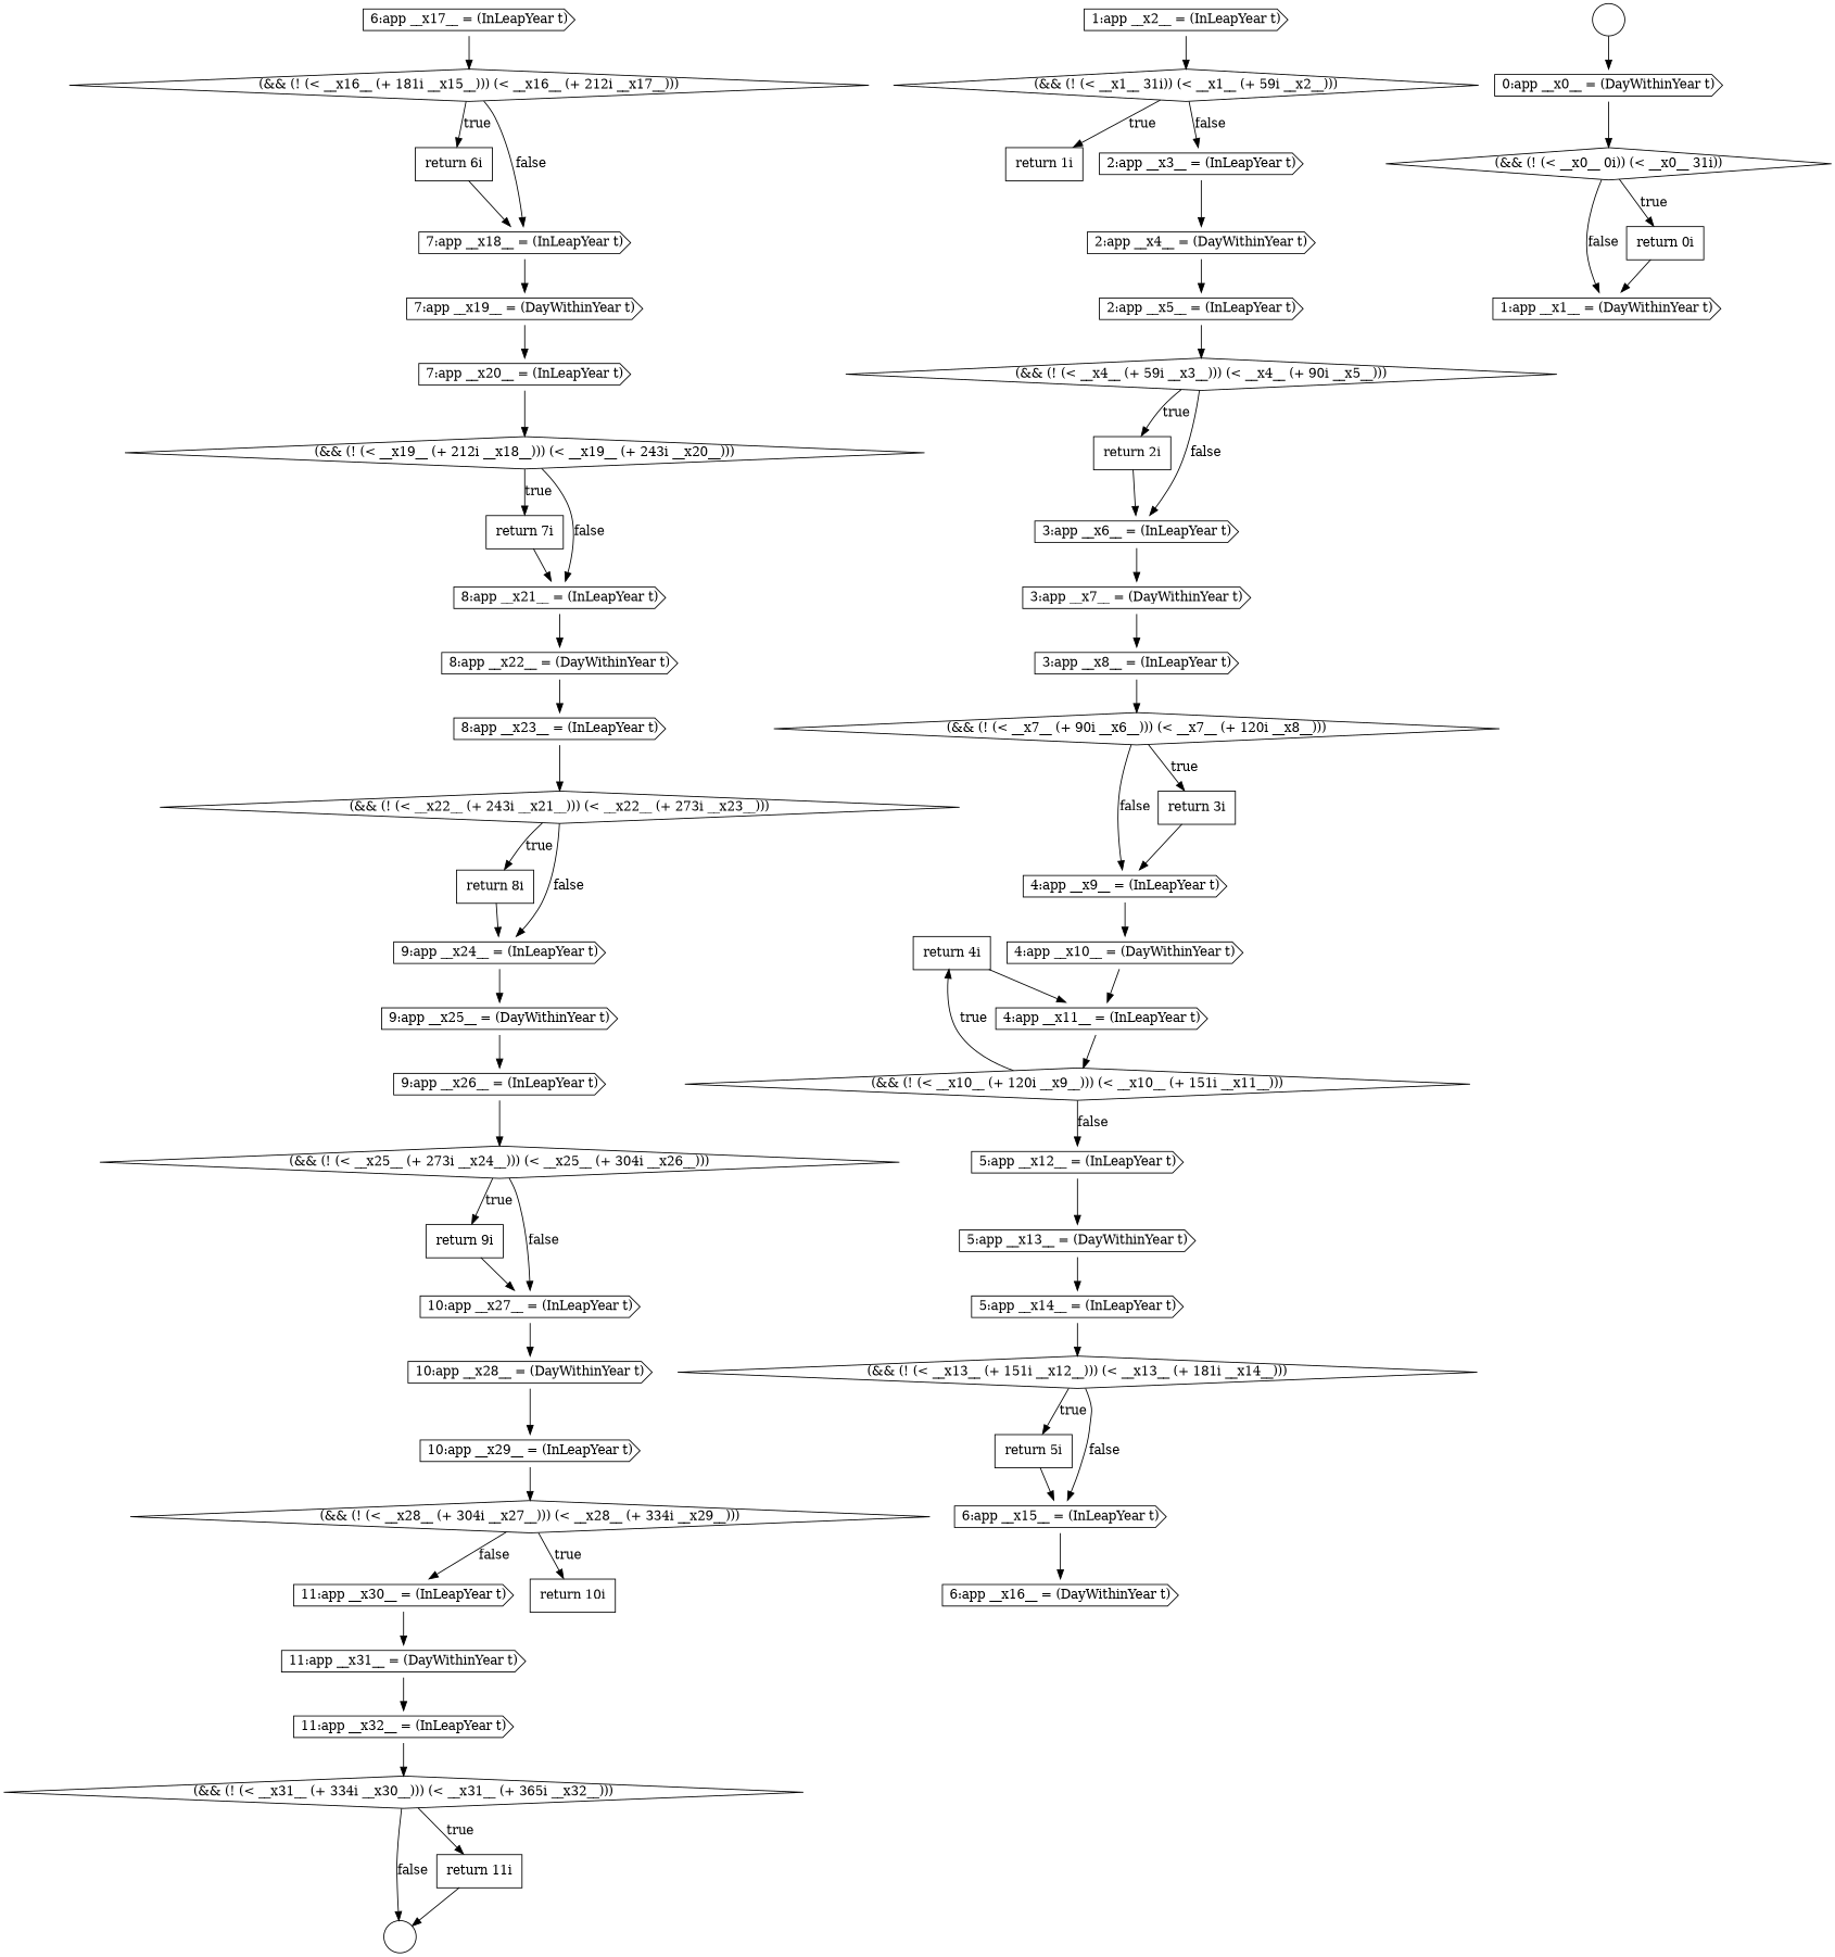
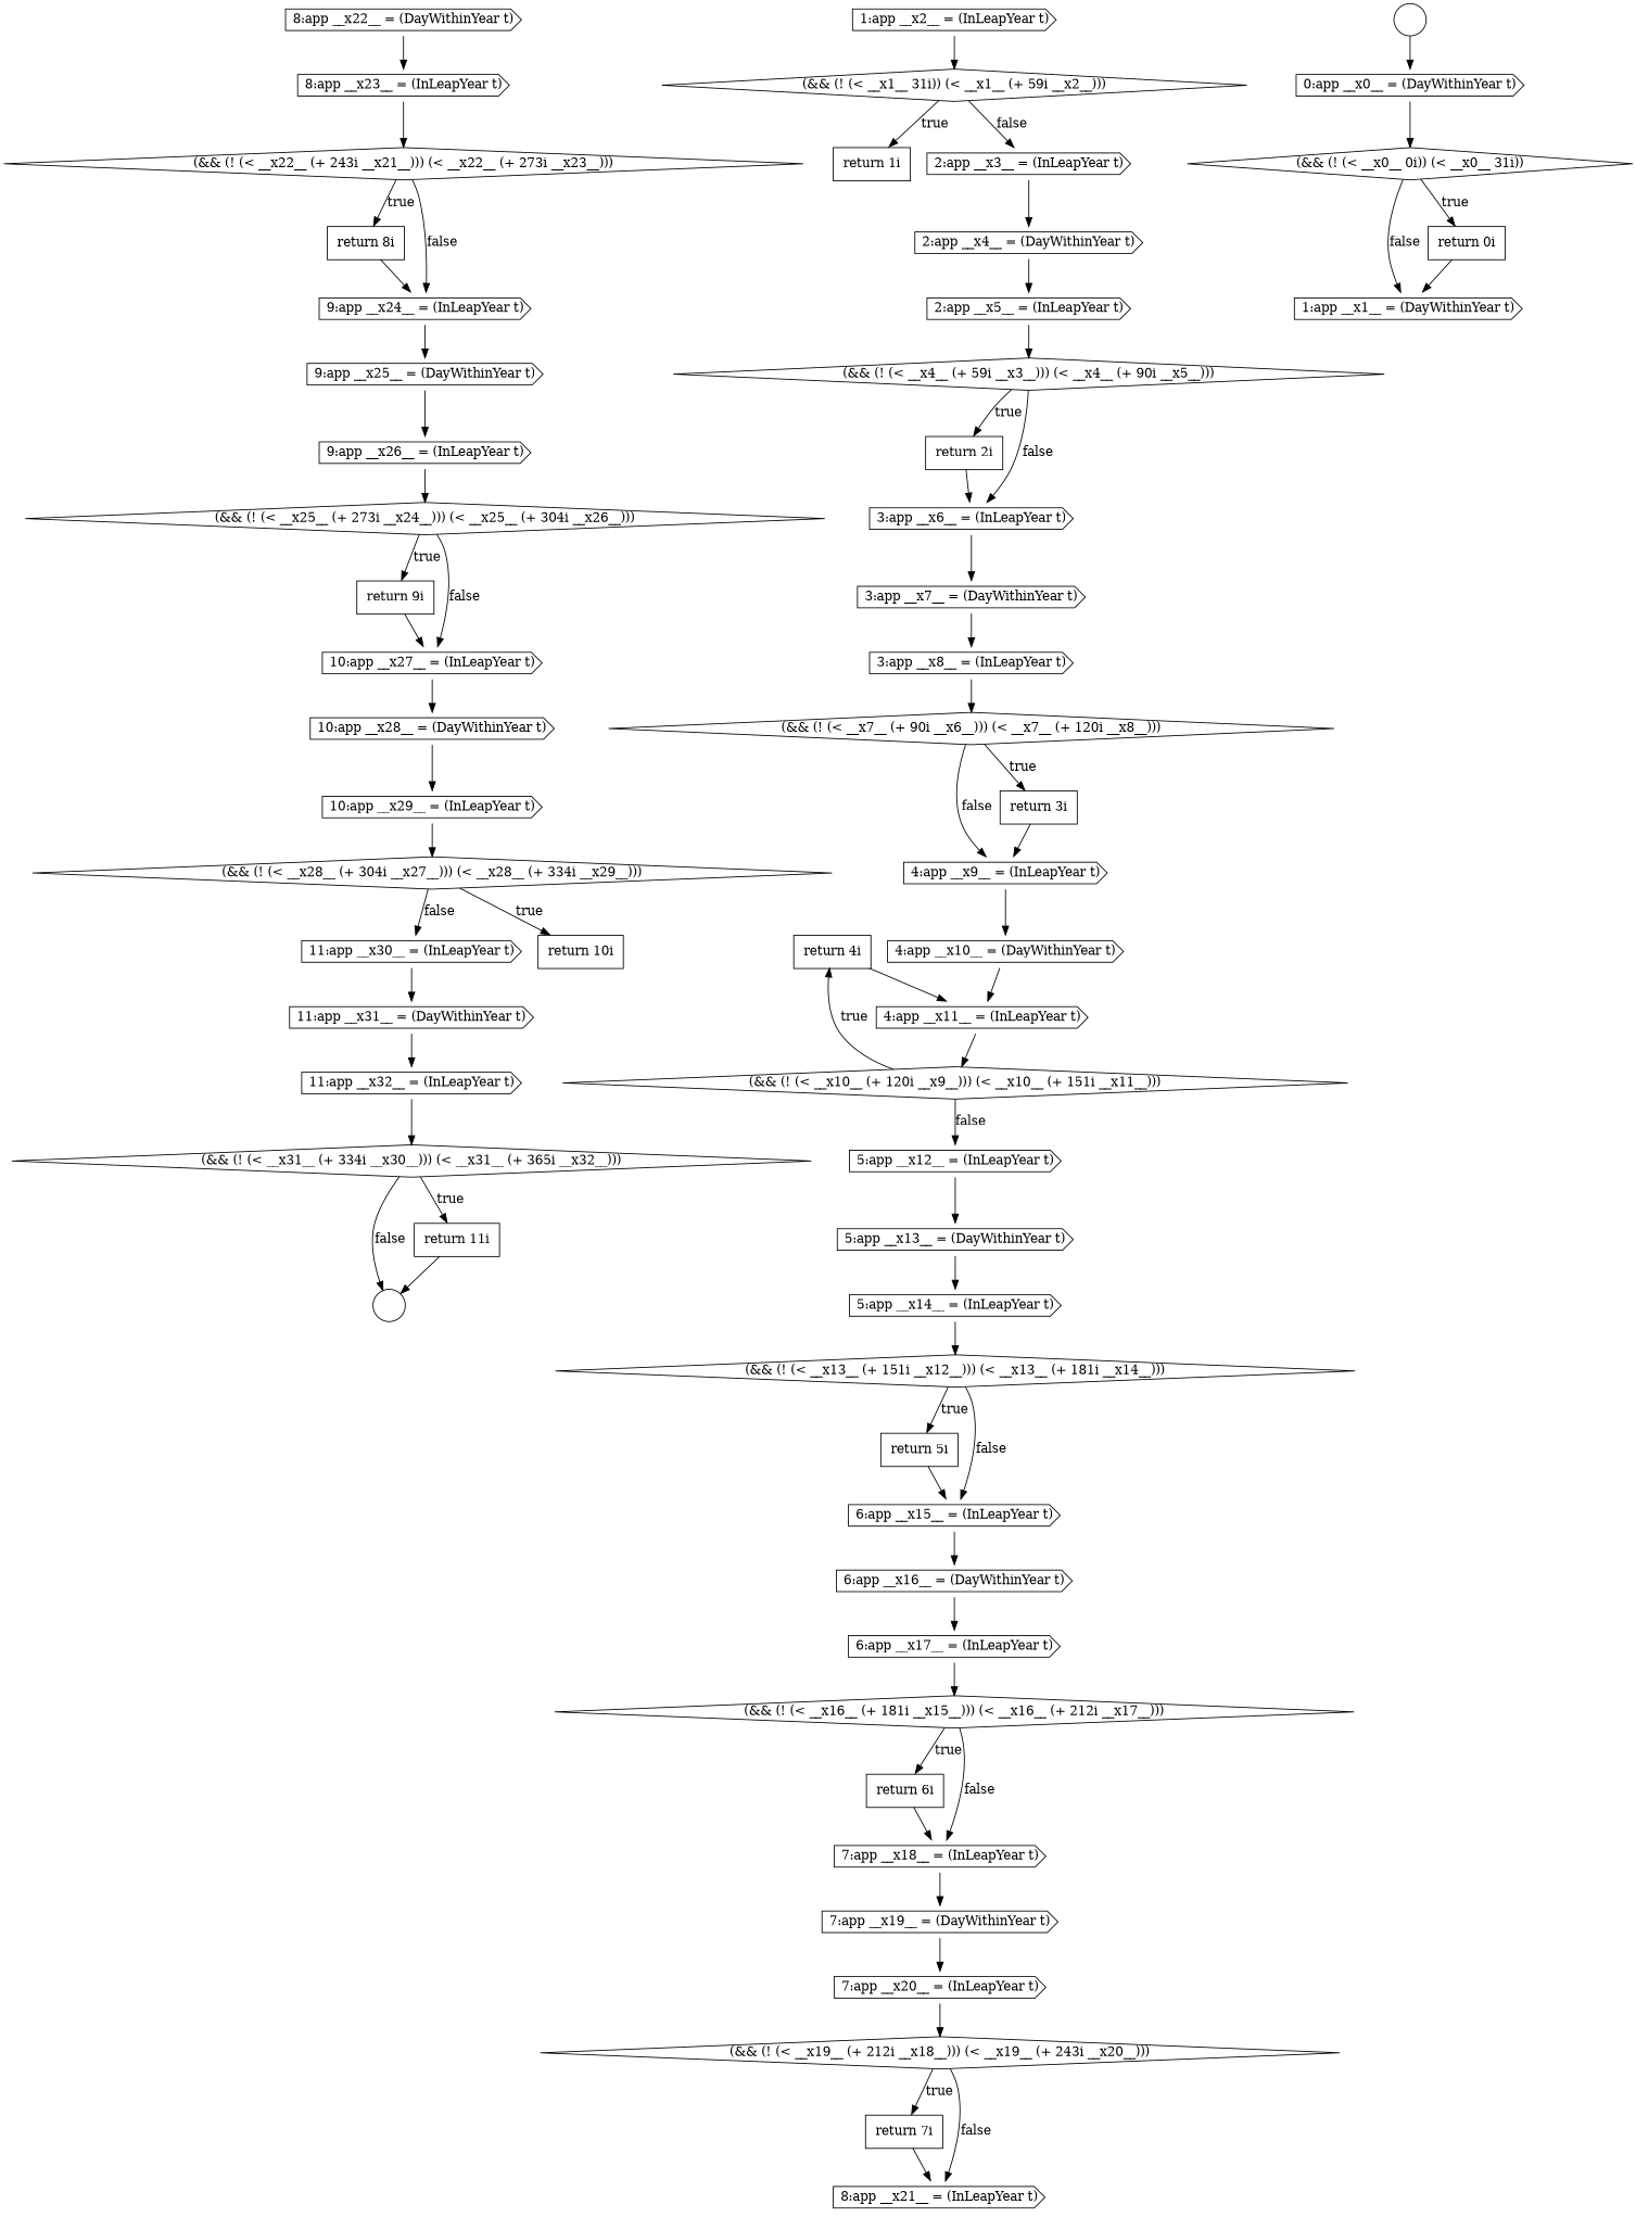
  digraph {
    node [color=black fillcolor=white shape=cds style=filled]
    edge [color=black]
    n1 [label=<<font color="black">(&amp;&amp; (! (&lt; __x22__ (+ 243i __x21__))) (&lt; __x22__ (+ 273i __x23__)))</font>> shape=diamond]
    n2 [label=<<font color="black">     <table border="0" cellborder="1" cellspacing="0" cellpadding="10">       <tr><td align="left">return 8i</td></tr>     </table>   </font>> margin=0 shape=none]
    n3 [label=<<font color="black">9:app __x24__ = (InLeapYear t)</font>>]
    n4 [label=<<font color="black">9:app __x25__ = (DayWithinYear t)</font>>]
    n5 [label=<<font color="black">     <table border="0" cellborder="1" cellspacing="0" cellpadding="10">       <tr><td align="left">return 4i</td></tr>     </table>   </font>> margin=0 shape=none]
    n6 [label=<<font color="black">4:app __x11__ = (InLeapYear t)</font>>]
    n7 [label=<<font color="black">5:app __x12__ = (InLeapYear t)</font>>]
    n8 [label=<<font color="black">5:app __x13__ = (DayWithinYear t)</font>>]
    n9 [label=<<font color="black">9:app __x26__ = (InLeapYear t)</font>>]
    n10 [label=<<font color="black">(&amp;&amp; (! (&lt; __x25__ (+ 273i __x24__))) (&lt; __x25__ (+ 304i __x26__)))</font>> shape=diamond]
    n11 [label=<<font color="black">     <table border="0" cellborder="1" cellspacing="0" cellpadding="10">       <tr><td align="left">return 9i</td></tr>     </table>   </font>> margin=0 shape=none]
    n12 [label=<<font color="black">10:app __x27__ = (InLeapYear t)</font>>]
    n13 [label=<<font color="black">10:app __x28__ = (DayWithinYear t)</font>>]
    n14 [label=<<font color="black">10:app __x29__ = (InLeapYear t)</font>>]
    n15 [label=<<font color="black">(&amp;&amp; (! (&lt; __x28__ (+ 304i __x27__))) (&lt; __x28__ (+ 334i __x29__)))</font>> shape=diamond]
    n16 [label=<<font color="black">(&amp;&amp; (! (&lt; __x10__ (+ 120i __x9__))) (&lt; __x10__ (+ 151i __x11__)))</font>> shape=diamond]
    n17 [label=<<font color="black">(&amp;&amp; (! (&lt; __x4__ (+ 59i __x3__))) (&lt; __x4__ (+ 90i __x5__)))</font>> shape=diamond]
    n18 [label=<<font color="black">     <table border="0" cellborder="1" cellspacing="0" cellpadding="10">       <tr><td align="left">return 2i</td></tr>     </table>   </font>> margin=0 shape=none]
    n19 [label=<<font color="black">3:app __x6__ = (InLeapYear t)</font>>]
    n20 [label=<<font color="black">3:app __x7__ = (DayWithinYear t)</font>>]
    n21 [label=<<font color="black">     <table border="0" cellborder="1" cellspacing="0" cellpadding="10">       <tr><td align="left">return 7i</td></tr>     </table>   </font>> margin=0 shape=none]
    n22 [label=<<font color="black">8:app __x21__ = (InLeapYear t)</font>>]
    n23 [label=<<font color="black">8:app __x22__ = (DayWithinYear t)</font>>]
    n24 [label=<<font color="black">11:app __x32__ = (InLeapYear t)</font>>]
    n25 [label=<<font color="black">(&amp;&amp; (! (&lt; __x31__ (+ 334i __x30__))) (&lt; __x31__ (+ 365i __x32__)))</font>> shape=diamond]
    n26 [label=" " shape=circle]
    n27 [label=<<font color="black">     <table border="0" cellborder="1" cellspacing="0" cellpadding="10">       <tr><td align="left">return 11i</td></tr>     </table>   </font>> margin=0 shape=none]
    n28 [label=<<font color="black">5:app __x14__ = (InLeapYear t)</font>>]
    n29 [label=<<font color="black">(&amp;&amp; (! (&lt; __x1__ 31i)) (&lt; __x1__ (+ 59i __x2__)))</font>> shape=diamond]
    n30 [label=<<font color="black">     <table border="0" cellborder="1" cellspacing="0" cellpadding="10">       <tr><td align="left">return 1i</td></tr>     </table>   </font>> margin=0 shape=none]
    n31 [label=<<font color="black">2:app __x3__ = (InLeapYear t)</font>>]
    n32 [label=<<font color="black">2:app __x4__ = (DayWithinYear t)</font>>]
    n33 [label=<<font color="black">     <table border="0" cellborder="1" cellspacing="0" cellpadding="10">       <tr><td align="left">return 6i</td></tr>     </table>   </font>> margin=0 shape=none]
    n34 [label=<<font color="black">7:app __x18__ = (InLeapYear t)</font>>]
    n35 [label=<<font color="black">7:app __x19__ = (DayWithinYear t)</font>>]
    n36 [label=<<font color="black">4:app __x10__ = (DayWithinYear t)</font>>]
    n37 [label=<<font color="black">(&amp;&amp; (! (&lt; __x19__ (+ 212i __x18__))) (&lt; __x19__ (+ 243i __x20__)))</font>> shape=diamond]
    n38 [label=<<font color="black">8:app __x23__ = (InLeapYear t)</font>>]
    n39 [label=<<font color="black">11:app __x30__ = (InLeapYear t)</font>>]
    n40 [label=<<font color="black">     <table border="0" cellborder="1" cellspacing="0" cellpadding="10">       <tr><td align="left">return 10i</td></tr>     </table>   </font>> margin=0 shape=none]
    n41 [label=<<font color="black">11:app __x31__ = (DayWithinYear t)</font>>]
    n42 [label=<<font color="black">2:app __x5__ = (InLeapYear t)</font>>]
    n43 [label=<<font color="black">1:app __x1__ = (DayWithinYear t)</font>>]
    n44 [label=<<font color="black">1:app __x2__ = (InLeapYear t)</font>>]
    n45 [label=<<font color="black">(&amp;&amp; (! (&lt; __x13__ (+ 151i __x12__))) (&lt; __x13__ (+ 181i __x14__)))</font>> shape=diamond]
    n46 [label=<<font color="black">     <table border="0" cellborder="1" cellspacing="0" cellpadding="10">       <tr><td align="left">return 5i</td></tr>     </table>   </font>> margin=0 shape=none]
    n47 [label=<<font color="black">6:app __x15__ = (InLeapYear t)</font>>]
    n48 [label=<<font color="black">6:app __x16__ = (DayWithinYear t)</font>>]
    n49 [label=<<font color="black">4:app __x9__ = (InLeapYear t)</font>>]
    n50 [label=<<font color="black">7:app __x20__ = (InLeapYear t)</font>>]
    n51 [label=<<font color="black">     <table border="0" cellborder="1" cellspacing="0" cellpadding="10">       <tr><td align="left">return 0i</td></tr>     </table>   </font>> margin=0 shape=none]
    n52 [label=<<font color="black">6:app __x17__ = (InLeapYear t)</font>>]
    n53 [label=<<font color="black">(&amp;&amp; (! (&lt; __x16__ (+ 181i __x15__))) (&lt; __x16__ (+ 212i __x17__)))</font>> shape=diamond]
    n54 [label=<<font color="black">3:app __x8__ = (InLeapYear t)</font>>]
    n55 [label=" " shape=circle]
    n56 [label=<<font color="black">0:app __x0__ = (DayWithinYear t)</font>>]
    n57 [label=<<font color="black">(&amp;&amp; (! (&lt; __x0__ 0i)) (&lt; __x0__ 31i))</font>> shape=diamond]
    n58 [label=<<font color="black">     <table border="0" cellborder="1" cellspacing="0" cellpadding="10">       <tr><td align="left">return 3i</td></tr>     </table>   </font>> margin=0 shape=none]
    n59 [label=<<font color="black">(&amp;&amp; (! (&lt; __x7__ (+ 90i __x6__))) (&lt; __x7__ (+ 120i __x8__)))</font>> shape=diamond]
    n1 -> n2 [label=<<font color="black">true</font>>]
    n1 -> n3 [label=<<font color="black">false</font>>]
    n2 -> n3
    n3 -> n4
    n4 -> n9
    n5 -> n6
    n6 -> n16
    n7 -> n8
    n8 -> n28
    n9 -> n10
    n10 -> n11 [label=<<font color="black">true</font>>]
    n10 -> n12 [label=<<font color="black">false</font>>]
    n11 -> n12
    n12 -> n13
    n13 -> n14
    n14 -> n15
    n15 -> n39 [label=<<font color="black">false</font>>]
    n15 -> n40 [label=<<font color="black">true</font>>]
    n16 -> n5 [label=<<font color="black">true</font>>]
    n16 -> n7 [label=<<font color="black">false</font>>]
    n17 -> n18 [label=<<font color="black">true</font>>]
    n17 -> n19 [label=<<font color="black">false</font>>]
    n18 -> n19
    n19 -> n20
    n20 -> n54
    n21 -> n22
-   n22 -> n23
    n23 -> n38
    n24 -> n25
    n25 -> n26 [label=<<font color="black">false</font>>]
    n25 -> n27 [label=<<font color="black">true</font>>]
    n27 -> n26
    n28 -> n45
    n29 -> n30 [label=<<font color="black">true</font>>]
    n29 -> n31 [label=<<font color="black">false</font>>]
    n31 -> n32
    n32 -> n42
    n33 -> n34
    n34 -> n35
    n35 -> n50
    n36 -> n6
    n37 -> n21 [label=<<font color="black">true</font>>]
    n37 -> n22 [label=<<font color="black">false</font>>]
    n38 -> n1
    n39 -> n41
    n41 -> n24
    n42 -> n17
    n44 -> n29
    n45 -> n46 [label=<<font color="black">true</font>>]
    n45 -> n47 [label=<<font color="black">false</font>>]
    n46 -> n47
    n47 -> n48
+   n48 -> n52
    n49 -> n36
    n50 -> n37
    n51 -> n43
    n52 -> n53
    n53 -> n33 [label=<<font color="black">true</font>>]
    n53 -> n34 [label=<<font color="black">false</font>>]
    n54 -> n59
    n55 -> n56
    n56 -> n57
    n57 -> n43 [label=<<font color="black">false</font>>]
    n57 -> n51 [label=<<font color="black">true</font>>]
    n58 -> n49
    n59 -> n49 [label=<<font color="black">false</font>>]
    n59 -> n58 [label=<<font color="black">true</font>>]
  }
